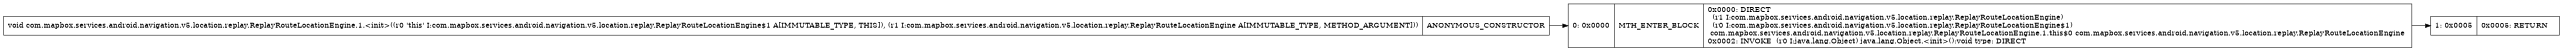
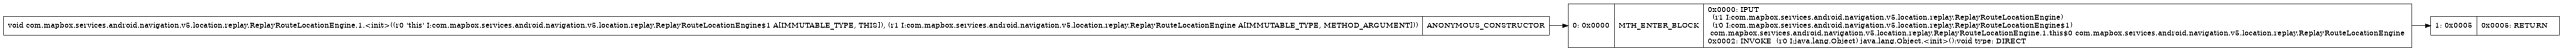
  digraph {
    rankdir=LR
    node [shape=record]
-   n1 [label="{0\:\ 0x0000|MTH_ENTER_BLOCK\l|0x0000: DIRECT  \l  (r1 I:com.mapbox.services.android.navigation.v5.location.replay.ReplayRouteLocationEngine)\l  (r0 I:com.mapbox.services.android.navigation.v5.location.replay.ReplayRouteLocationEngine$1)\l com.mapbox.services.android.navigation.v5.location.replay.ReplayRouteLocationEngine.1.this$0 com.mapbox.services.android.navigation.v5.location.replay.ReplayRouteLocationEngine \l0x0002: INVOKE  (r0 I:java.lang.Object) java.lang.Object.\<init\>():void type: DIRECT \l}"]
+   n1 [label="{0\:\ 0x0000|MTH_ENTER_BLOCK\l|0x0000: IPUT  \l  (r1 I:com.mapbox.services.android.navigation.v5.location.replay.ReplayRouteLocationEngine)\l  (r0 I:com.mapbox.services.android.navigation.v5.location.replay.ReplayRouteLocationEngine$1)\l com.mapbox.services.android.navigation.v5.location.replay.ReplayRouteLocationEngine.1.this$0 com.mapbox.services.android.navigation.v5.location.replay.ReplayRouteLocationEngine \l0x0002: INVOKE  (r0 I:java.lang.Object) java.lang.Object.\<init\>():void type: DIRECT \l}"]
    n2 [label="{1\:\ 0x0005|0x0005: RETURN   \l}"]
    n3 [label="{void com.mapbox.services.android.navigation.v5.location.replay.ReplayRouteLocationEngine.1.\<init\>((r0 'this' I:com.mapbox.services.android.navigation.v5.location.replay.ReplayRouteLocationEngine$1 A[IMMUTABLE_TYPE, THIS]), (r1 I:com.mapbox.services.android.navigation.v5.location.replay.ReplayRouteLocationEngine A[IMMUTABLE_TYPE, METHOD_ARGUMENT]))  | ANONYMOUS_CONSTRUCTOR\l}"]
    n1 -> n2
    n3 -> n1
  }
